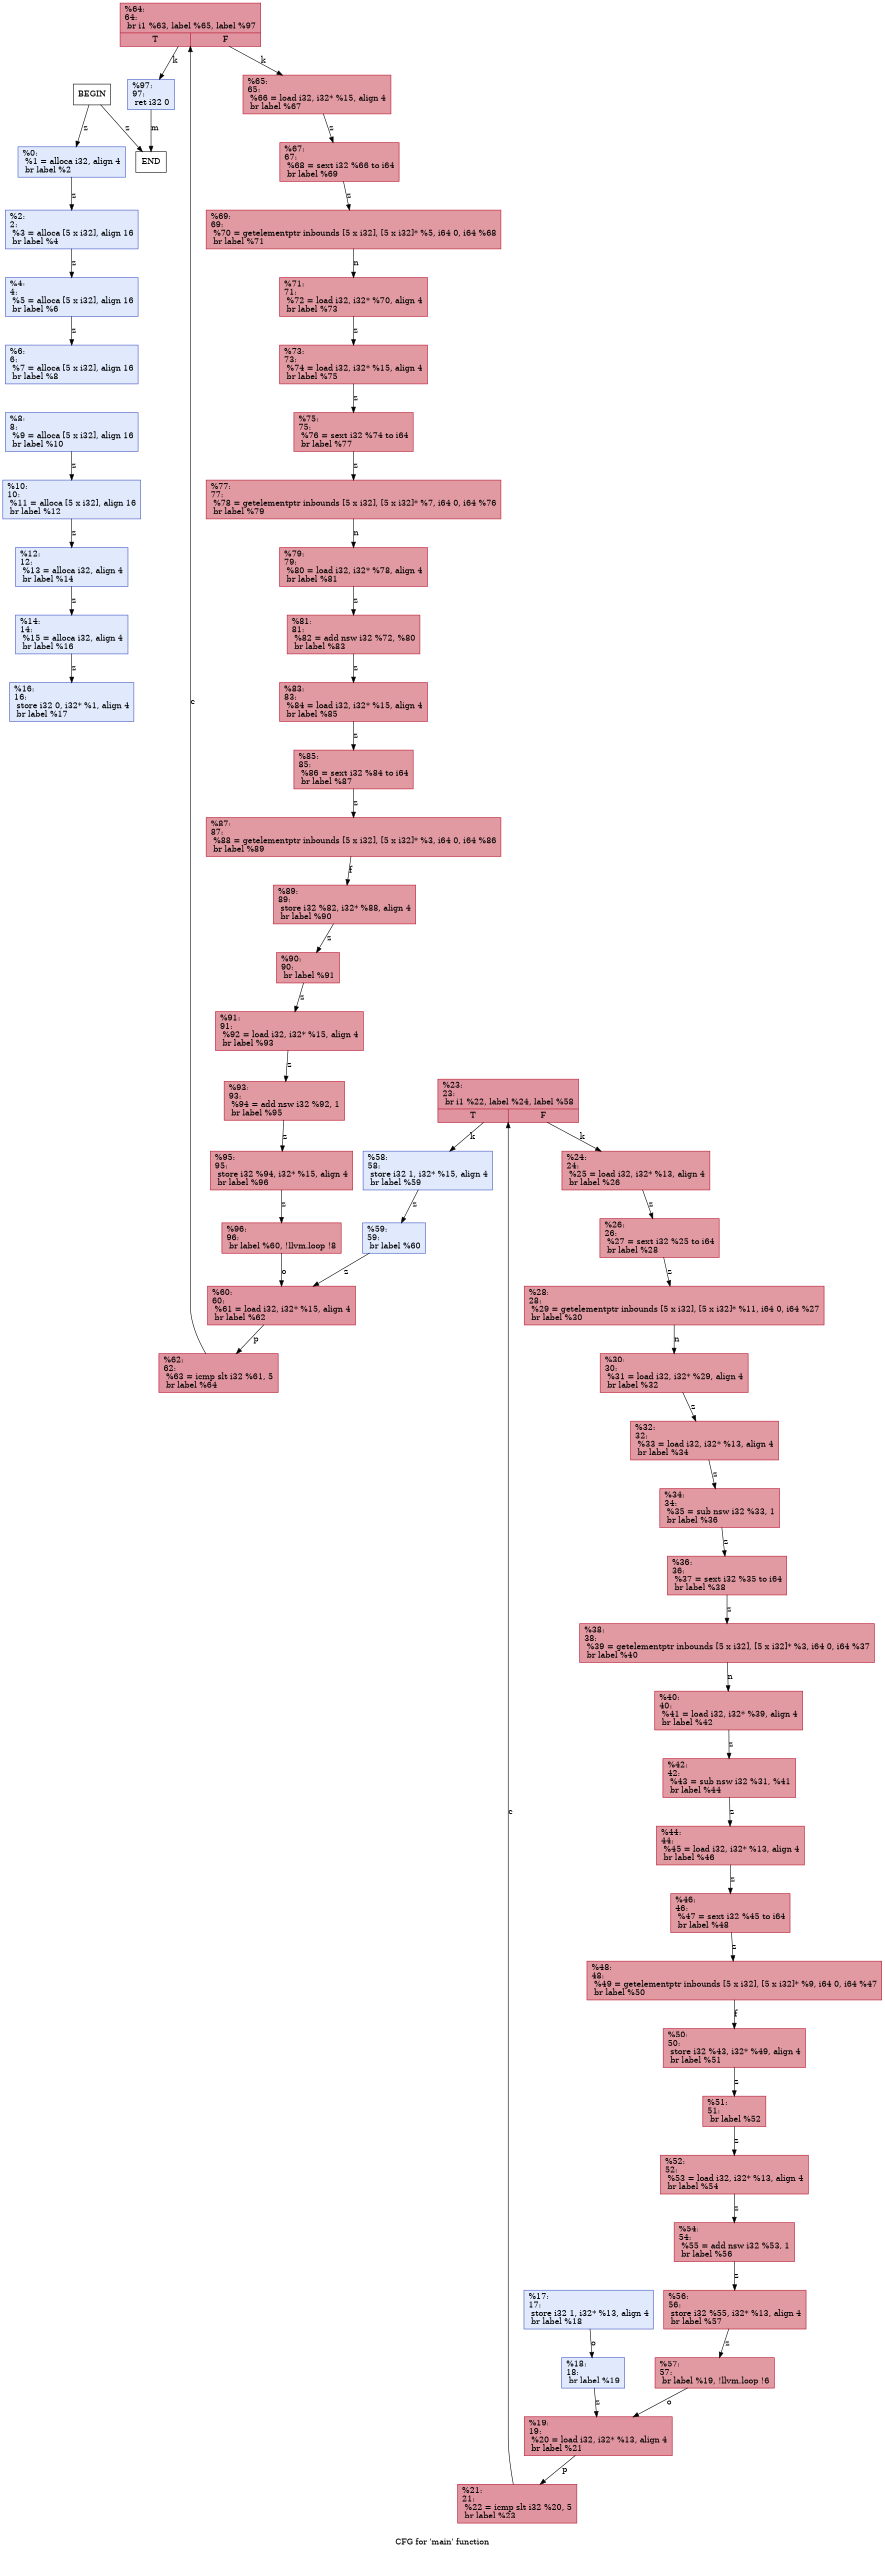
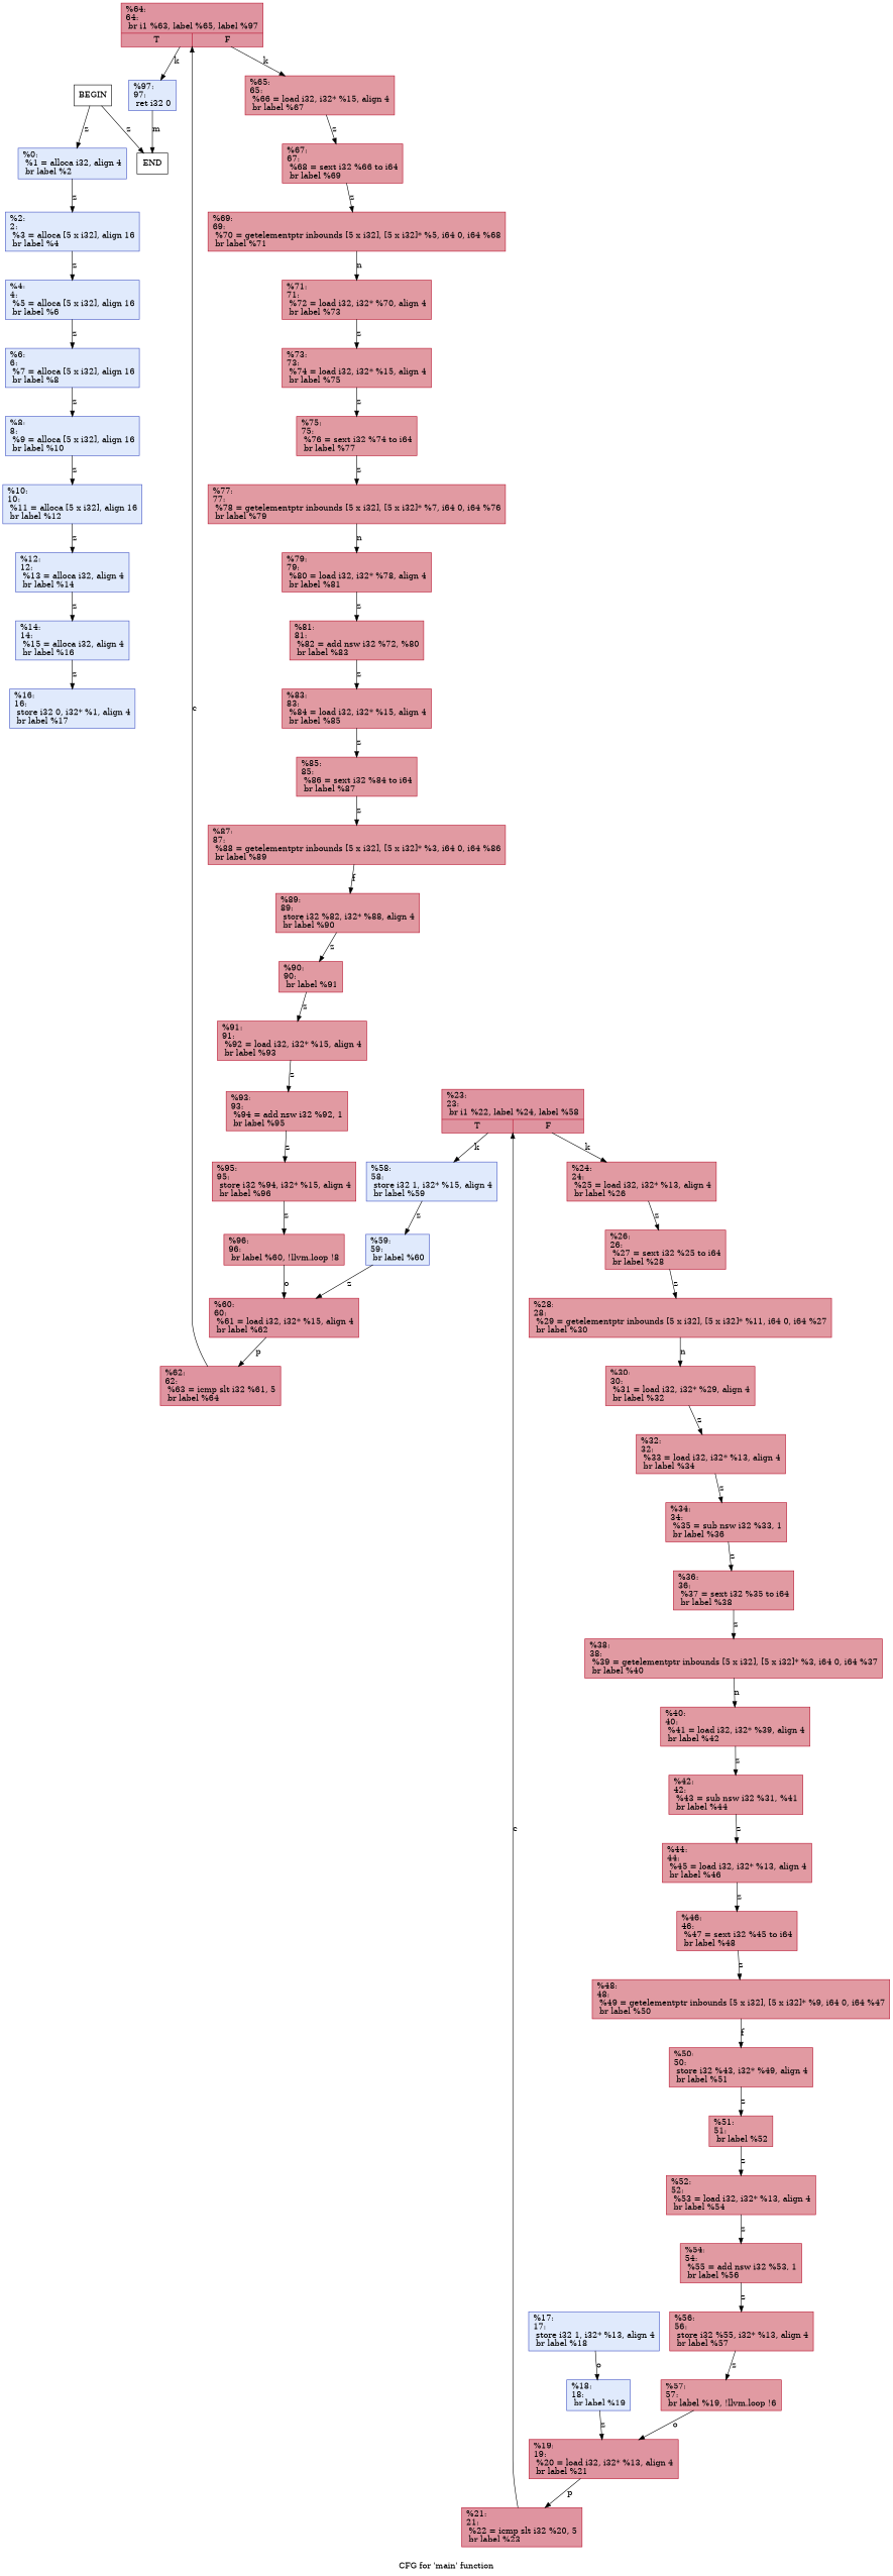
  digraph {
    label="CFG for 'main' function"
    node [shape=record color="#b70d28ff" fillcolor="#bb1b2c70" style=filled]
    n1 [label=BEGIN color="" fillcolor="" style=""]
    n2 [color="#3d50c3ff" fillcolor="#b9d0f970" label="{%0:\l  %1 = alloca i32, align 4\l  br label %2\l}"]
    n3 [label=END color="" fillcolor="" style=""]
    n4 [color="#3d50c3ff" fillcolor="#b9d0f970" label="{%2:\l2:                                                \l  %3 = alloca [5 x i32], align 16\l  br label %4\l}"]
    n5 [color="#3d50c3ff" fillcolor="#b9d0f970" label="{%4:\l4:                                                \l  %5 = alloca [5 x i32], align 16\l  br label %6\l}"]
    n6 [color="#3d50c3ff" fillcolor="#b9d0f970" label="{%6:\l6:                                                \l  %7 = alloca [5 x i32], align 16\l  br label %8\l}"]
    n7 [color="#3d50c3ff" fillcolor="#b9d0f970" label="{%8:\l8:                                                \l  %9 = alloca [5 x i32], align 16\l  br label %10\l}"]
    n8 [color="#3d50c3ff" fillcolor="#b9d0f970" label="{%10:\l10:                                               \l  %11 = alloca [5 x i32], align 16\l  br label %12\l}"]
    n9 [color="#3d50c3ff" fillcolor="#b9d0f970" label="{%12:\l12:                                               \l  %13 = alloca i32, align 4\l  br label %14\l}"]
    n10 [color="#3d50c3ff" fillcolor="#b9d0f970" label="{%14:\l14:                                               \l  %15 = alloca i32, align 4\l  br label %16\l}"]
    n11 [color="#3d50c3ff" fillcolor="#b9d0f970" label="{%16:\l16:                                               \l  store i32 0, i32* %1, align 4\l  br label %17\l}"]
    n12 [color="#3d50c3ff" fillcolor="#b9d0f970" label="{%17:\l17:                                               \l  store i32 1, i32* %13, align 4\l  br label %18\l}"]
    n13 [color="#3d50c3ff" fillcolor="#b9d0f970" label="{%18:\l18:                                               \l  br label %19\l}"]
    n14 [fillcolor="#b70d2870" label="{%19:\l19:                                               \l  %20 = load i32, i32* %13, align 4\l  br label %21\l}"]
    n15 [fillcolor="#b70d2870" label="{%21:\l21:                                               \l  %22 = icmp slt i32 %20, 5\l  br label %23\l}"]
    n16 [fillcolor="#b70d2870" label="{%23:\l23:                                               \l  br i1 %22, label %24, label %58\l|{<s0>T|<s1>F}}"]
    n17 [label="{%24:\l24:                                               \l  %25 = load i32, i32* %13, align 4\l  br label %26\l}"]
    n18 [color="#3d50c3ff" fillcolor="#b9d0f970" label="{%58:\l58:                                               \l  store i32 1, i32* %15, align 4\l  br label %59\l}"]
    n19 [label="{%26:\l26:                                               \l  %27 = sext i32 %25 to i64\l  br label %28\l}"]
    n20 [color="#3d50c3ff" fillcolor="#b9d0f970" label="{%59:\l59:                                               \l  br label %60\l}"]
    n21 [label="{%28:\l28:                                               \l  %29 = getelementptr inbounds [5 x i32], [5 x i32]* %11, i64 0, i64 %27\l  br label %30\l}"]
    n22 [fillcolor="#b70d2870" label="{%60:\l60:                                               \l  %61 = load i32, i32* %15, align 4\l  br label %62\l}"]
    n23 [label="{%30:\l30:                                               \l  %31 = load i32, i32* %29, align 4\l  br label %32\l}"]
    n24 [label="{%32:\l32:                                               \l  %33 = load i32, i32* %13, align 4\l  br label %34\l}"]
    n25 [label="{%34:\l34:                                               \l  %35 = sub nsw i32 %33, 1\l  br label %36\l}"]
    n26 [label="{%36:\l36:                                               \l  %37 = sext i32 %35 to i64\l  br label %38\l}"]
    n27 [label="{%38:\l38:                                               \l  %39 = getelementptr inbounds [5 x i32], [5 x i32]* %3, i64 0, i64 %37\l  br label %40\l}"]
    n28 [label="{%40:\l40:                                               \l  %41 = load i32, i32* %39, align 4\l  br label %42\l}"]
    n29 [label="{%42:\l42:                                               \l  %43 = sub nsw i32 %31, %41\l  br label %44\l}"]
    n30 [label="{%44:\l44:                                               \l  %45 = load i32, i32* %13, align 4\l  br label %46\l}"]
    n31 [label="{%46:\l46:                                               \l  %47 = sext i32 %45 to i64\l  br label %48\l}"]
    n32 [label="{%48:\l48:                                               \l  %49 = getelementptr inbounds [5 x i32], [5 x i32]* %9, i64 0, i64 %47\l  br label %50\l}"]
    n33 [label="{%50:\l50:                                               \l  store i32 %43, i32* %49, align 4\l  br label %51\l}"]
    n34 [label="{%51:\l51:                                               \l  br label %52\l}"]
    n35 [label="{%52:\l52:                                               \l  %53 = load i32, i32* %13, align 4\l  br label %54\l}"]
    n36 [label="{%54:\l54:                                               \l  %55 = add nsw i32 %53, 1\l  br label %56\l}"]
    n37 [label="{%56:\l56:                                               \l  store i32 %55, i32* %13, align 4\l  br label %57\l}"]
    n38 [label="{%57:\l57:                                               \l  br label %19, !llvm.loop !6\l}"]
    n39 [fillcolor="#b70d2870" label="{%62:\l62:                                               \l  %63 = icmp slt i32 %61, 5\l  br label %64\l}"]
    n40 [fillcolor="#b70d2870" label="{%64:\l64:                                               \l  br i1 %63, label %65, label %97\l|{<s0>T|<s1>F}}"]
    n41 [label="{%65:\l65:                                               \l  %66 = load i32, i32* %15, align 4\l  br label %67\l}"]
    n42 [color="#3d50c3ff" fillcolor="#b9d0f970" label="{%97:\l97:                                               \l  ret i32 0\l}"]
    n43 [label="{%67:\l67:                                               \l  %68 = sext i32 %66 to i64\l  br label %69\l}"]
    n44 [label="{%69:\l69:                                               \l  %70 = getelementptr inbounds [5 x i32], [5 x i32]* %5, i64 0, i64 %68\l  br label %71\l}"]
    n45 [label="{%71:\l71:                                               \l  %72 = load i32, i32* %70, align 4\l  br label %73\l}"]
    n46 [label="{%73:\l73:                                               \l  %74 = load i32, i32* %15, align 4\l  br label %75\l}"]
    n47 [label="{%75:\l75:                                               \l  %76 = sext i32 %74 to i64\l  br label %77\l}"]
    n48 [label="{%77:\l77:                                               \l  %78 = getelementptr inbounds [5 x i32], [5 x i32]* %7, i64 0, i64 %76\l  br label %79\l}"]
    n49 [label="{%79:\l79:                                               \l  %80 = load i32, i32* %78, align 4\l  br label %81\l}"]
    n50 [label="{%81:\l81:                                               \l  %82 = add nsw i32 %72, %80\l  br label %83\l}"]
    n51 [label="{%83:\l83:                                               \l  %84 = load i32, i32* %15, align 4\l  br label %85\l}"]
    n52 [label="{%85:\l85:                                               \l  %86 = sext i32 %84 to i64\l  br label %87\l}"]
    n53 [label="{%87:\l87:                                               \l  %88 = getelementptr inbounds [5 x i32], [5 x i32]* %3, i64 0, i64 %86\l  br label %89\l}"]
    n54 [label="{%89:\l89:                                               \l  store i32 %82, i32* %88, align 4\l  br label %90\l}"]
    n55 [label="{%90:\l90:                                               \l  br label %91\l}"]
    n56 [label="{%91:\l91:                                               \l  %92 = load i32, i32* %15, align 4\l  br label %93\l}"]
    n57 [label="{%93:\l93:                                               \l  %94 = add nsw i32 %92, 1\l  br label %95\l}"]
    n58 [label="{%95:\l95:                                               \l  store i32 %94, i32* %15, align 4\l  br label %96\l}"]
    n59 [label="{%96:\l96:                                               \l  br label %60, !llvm.loop !8\l}"]
    n1 -> n2 [label=z]
    n1 -> n3 [label=z]
    n2 -> n4 [label=z]
    n4 -> n5 [label=z]
    n5 -> n6 [label=z]
+   n6 -> n7 [label=z]
    n7 -> n8 [label=z]
    n8 -> n9 [label=z]
    n9 -> n10 [label=z]
    n10 -> n11 [label=z]
    n12 -> n13 [label=o]
    n13 -> n14 [label=z]
    n14 -> n15 [label=p]
    n15 -> n16 [label=c]
    n16 -> n17 [label=k]
    n16 -> n18 [label=k]
    n17 -> n19 [label=z]
    n18 -> n20 [label=z]
    n19 -> n21 [label=z]
    n20 -> n22 [label=z]
    n21 -> n23 [label=n]
    n22 -> n39 [label=p]
    n23 -> n24 [label=z]
    n24 -> n25 [label=z]
    n25 -> n26 [label=z]
    n26 -> n27 [label=z]
    n27 -> n28 [label=n]
    n28 -> n29 [label=z]
    n29 -> n30 [label=z]
    n30 -> n31 [label=z]
    n31 -> n32 [label=z]
    n32 -> n33 [label=f]
    n33 -> n34 [label=z]
    n34 -> n35 [label=z]
    n35 -> n36 [label=z]
    n36 -> n37 [label=z]
    n37 -> n38 [label=z]
    n38 -> n14 [label=o]
    n39 -> n40 [label=c]
    n40 -> n41 [label=k]
    n40 -> n42 [label=k]
    n41 -> n43 [label=z]
    n42 -> n3 [label=m]
    n43 -> n44 [label=z]
    n44 -> n45 [label=n]
    n45 -> n46 [label=z]
    n46 -> n47 [label=z]
    n47 -> n48 [label=z]
    n48 -> n49 [label=n]
    n49 -> n50 [label=z]
    n50 -> n51 [label=z]
    n51 -> n52 [label=z]
    n52 -> n53 [label=z]
    n53 -> n54 [label=f]
    n54 -> n55 [label=z]
    n55 -> n56 [label=z]
    n56 -> n57 [label=z]
    n57 -> n58 [label=z]
    n58 -> n59 [label=z]
    n59 -> n22 [label=o]
  }
